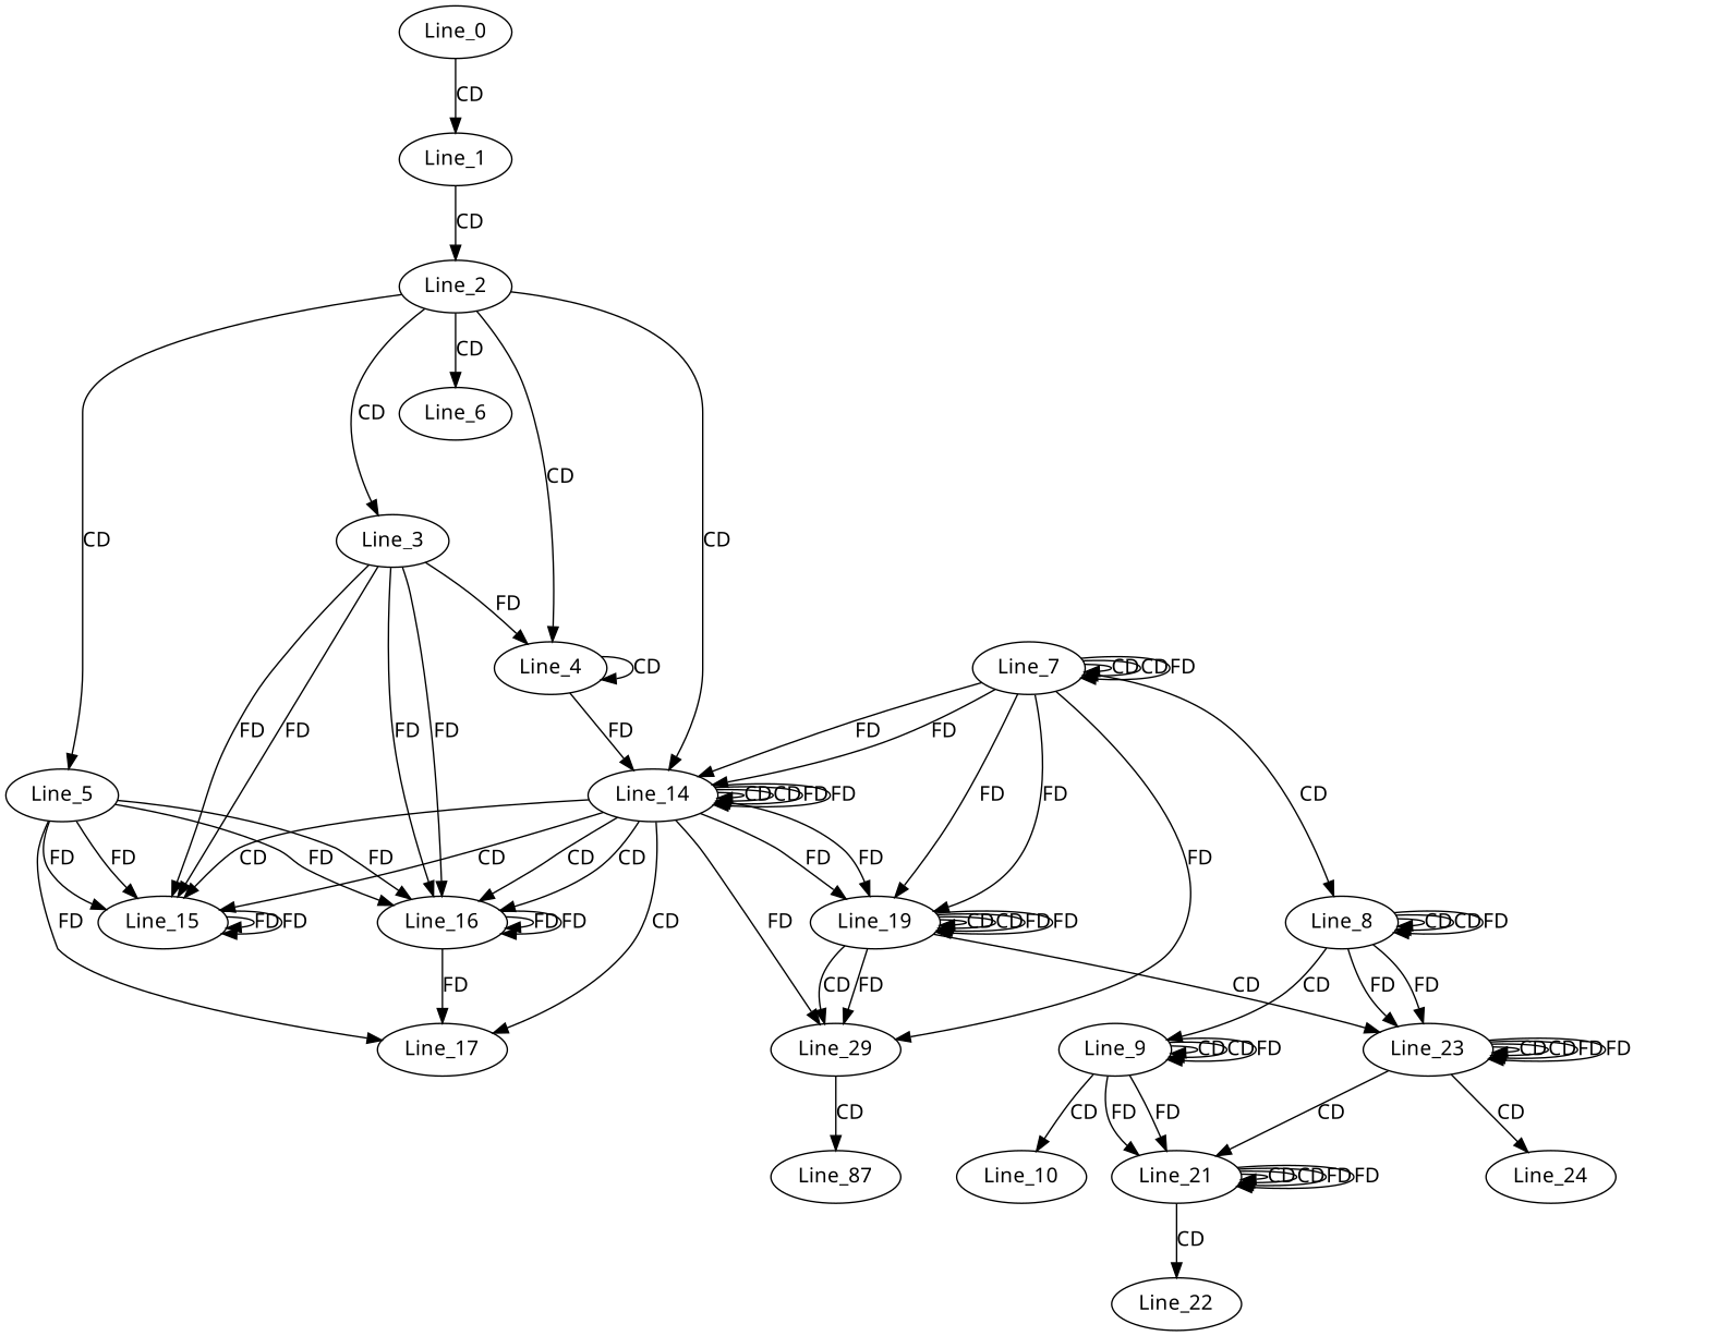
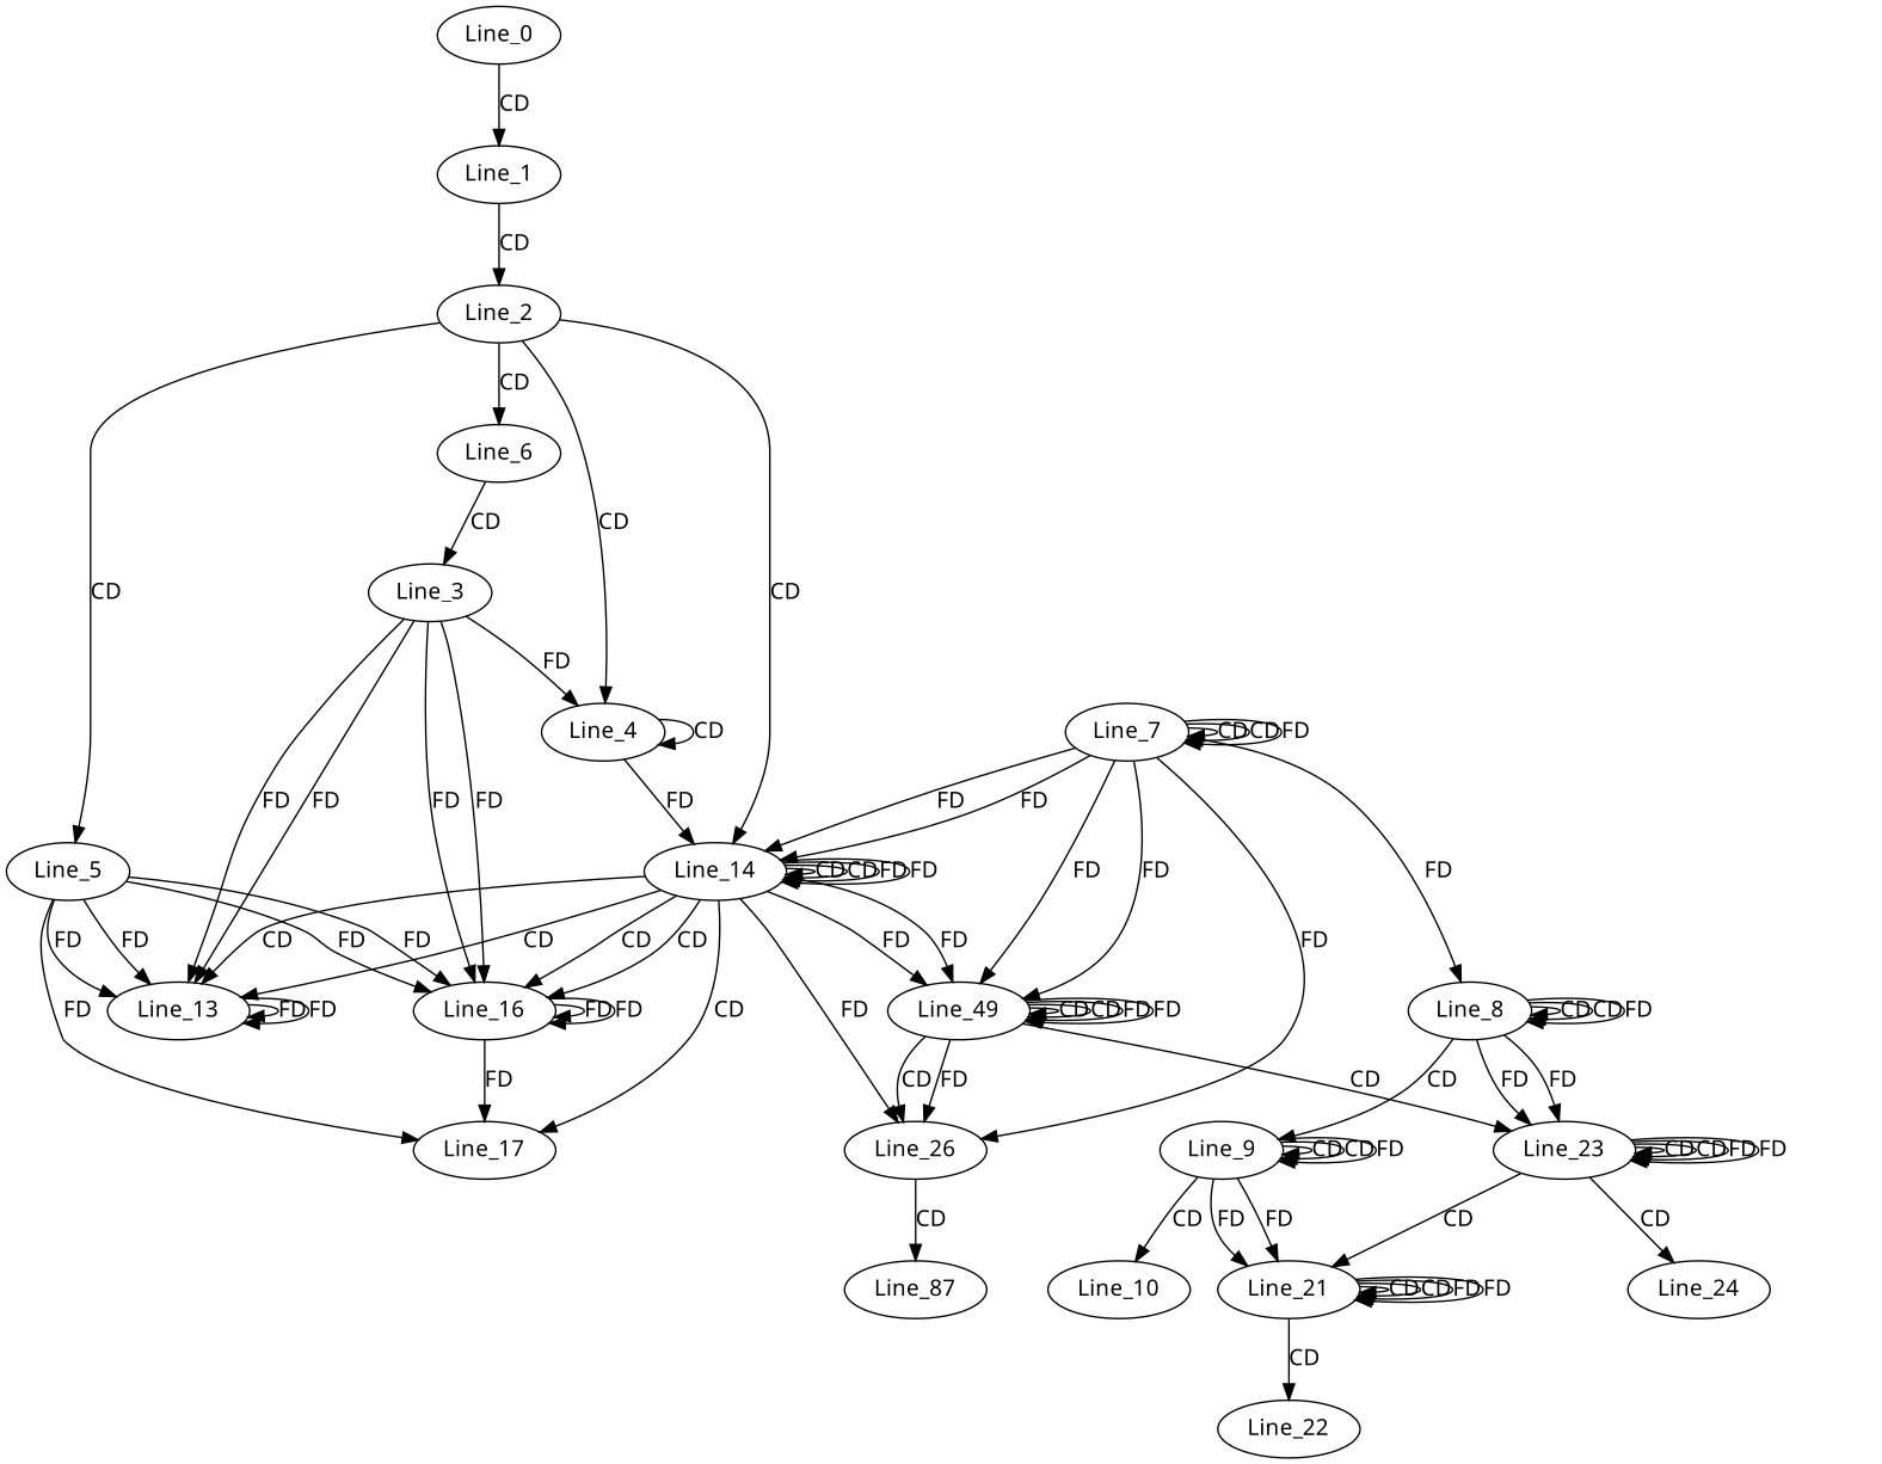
  digraph {
    fontname="Noto Sans"
    node [fontname="Noto Sans"]
    edge [fontname="Noto Sans"]
    Line_0
    Line_1
    Line_2
    Line_3
    Line_4
    Line_5
    Line_6
    Line_14
-   Line_15
+   Line_15 [label=Line_13]
    Line_16
    Line_17
    Line_7
    Line_8
-   Line_19
-   Line_26 [label=Line_29]
+   Line_19 [label=Line_49]
+   Line_26
    Line_9
    n17 [label=Line_23]
    n18 [label=Line_87]
    Line_10
    Line_21
    Line_24
    Line_22
    Line_0 -> Line_1 [label=CD]
    Line_1 -> Line_2 [label=CD]
-   Line_2 -> Line_3 [label=CD]
+   Line_6 -> Line_3 [label=CD]
    Line_2 -> Line_4 [label=CD]
    Line_2 -> Line_5 [label=CD]
    Line_2 -> Line_6 [label=CD]
    Line_2 -> Line_14 [label=CD]
    Line_3 -> Line_4 [label=FD]
    Line_3 -> Line_15 [label=FD]
    Line_3 -> Line_15 [label=FD]
    Line_3 -> Line_16 [label=FD]
    Line_3 -> Line_16 [label=FD]
    Line_4 -> Line_4 [label=CD]
    Line_4 -> Line_14 [label=FD]
    Line_5 -> Line_15 [label=FD]
    Line_5 -> Line_15 [label=FD]
    Line_5 -> Line_16 [label=FD]
    Line_5 -> Line_16 [label=FD]
    Line_5 -> Line_17 [label=FD]
    Line_14 -> Line_14 [label=CD]
    Line_14 -> Line_14 [label=CD]
    Line_14 -> Line_14 [label=FD]
    Line_14 -> Line_14 [label=FD]
    Line_14 -> Line_15 [label=CD]
    Line_14 -> Line_15 [label=CD]
    Line_14 -> Line_16 [label=CD]
    Line_14 -> Line_16 [label=CD]
    Line_14 -> Line_17 [label=CD]
    Line_14 -> Line_19 [label=FD]
    Line_14 -> Line_19 [label=FD]
    Line_14 -> Line_26 [label=FD]
    Line_15 -> Line_15 [label=FD]
    Line_15 -> Line_15 [label=FD]
    Line_16 -> Line_16 [label=FD]
    Line_16 -> Line_16 [label=FD]
    Line_16 -> Line_17 [label=FD]
    Line_7 -> Line_14 [label=FD]
    Line_7 -> Line_14 [label=FD]
    Line_7 -> Line_7 [label=CD]
    Line_7 -> Line_7 [label=CD]
    Line_7 -> Line_7 [label=FD]
-   Line_7 -> Line_8 [label=CD]
+   Line_7 -> Line_8 [label=FD]
    Line_7 -> Line_19 [label=FD]
    Line_7 -> Line_19 [label=FD]
    Line_7 -> Line_26 [label=FD]
    Line_8 -> Line_8 [label=CD]
    Line_8 -> Line_8 [label=CD]
    Line_8 -> Line_8 [label=FD]
    Line_8 -> Line_9 [label=CD]
    Line_8 -> n17 [label=FD]
    Line_8 -> n17 [label=FD]
    Line_19 -> Line_19 [label=CD]
    Line_19 -> Line_19 [label=CD]
    Line_19 -> Line_19 [label=FD]
    Line_19 -> Line_19 [label=FD]
    Line_19 -> Line_26 [label=CD]
    Line_19 -> Line_26 [label=FD]
    Line_19 -> n17 [label=CD]
    Line_26 -> n18 [label=CD]
    Line_9 -> Line_9 [label=CD]
    Line_9 -> Line_9 [label=CD]
    Line_9 -> Line_9 [label=FD]
    Line_9 -> Line_10 [label=CD]
    Line_9 -> Line_21 [label=FD]
    Line_9 -> Line_21 [label=FD]
    n17 -> n17 [label=CD]
    n17 -> n17 [label=CD]
    n17 -> n17 [label=FD]
    n17 -> n17 [label=FD]
    n17 -> Line_21 [label=CD]
    n17 -> Line_24 [label=CD]
    Line_21 -> Line_21 [label=CD]
    Line_21 -> Line_21 [label=CD]
    Line_21 -> Line_21 [label=FD]
    Line_21 -> Line_21 [label=FD]
    Line_21 -> Line_22 [label=CD]
  }
